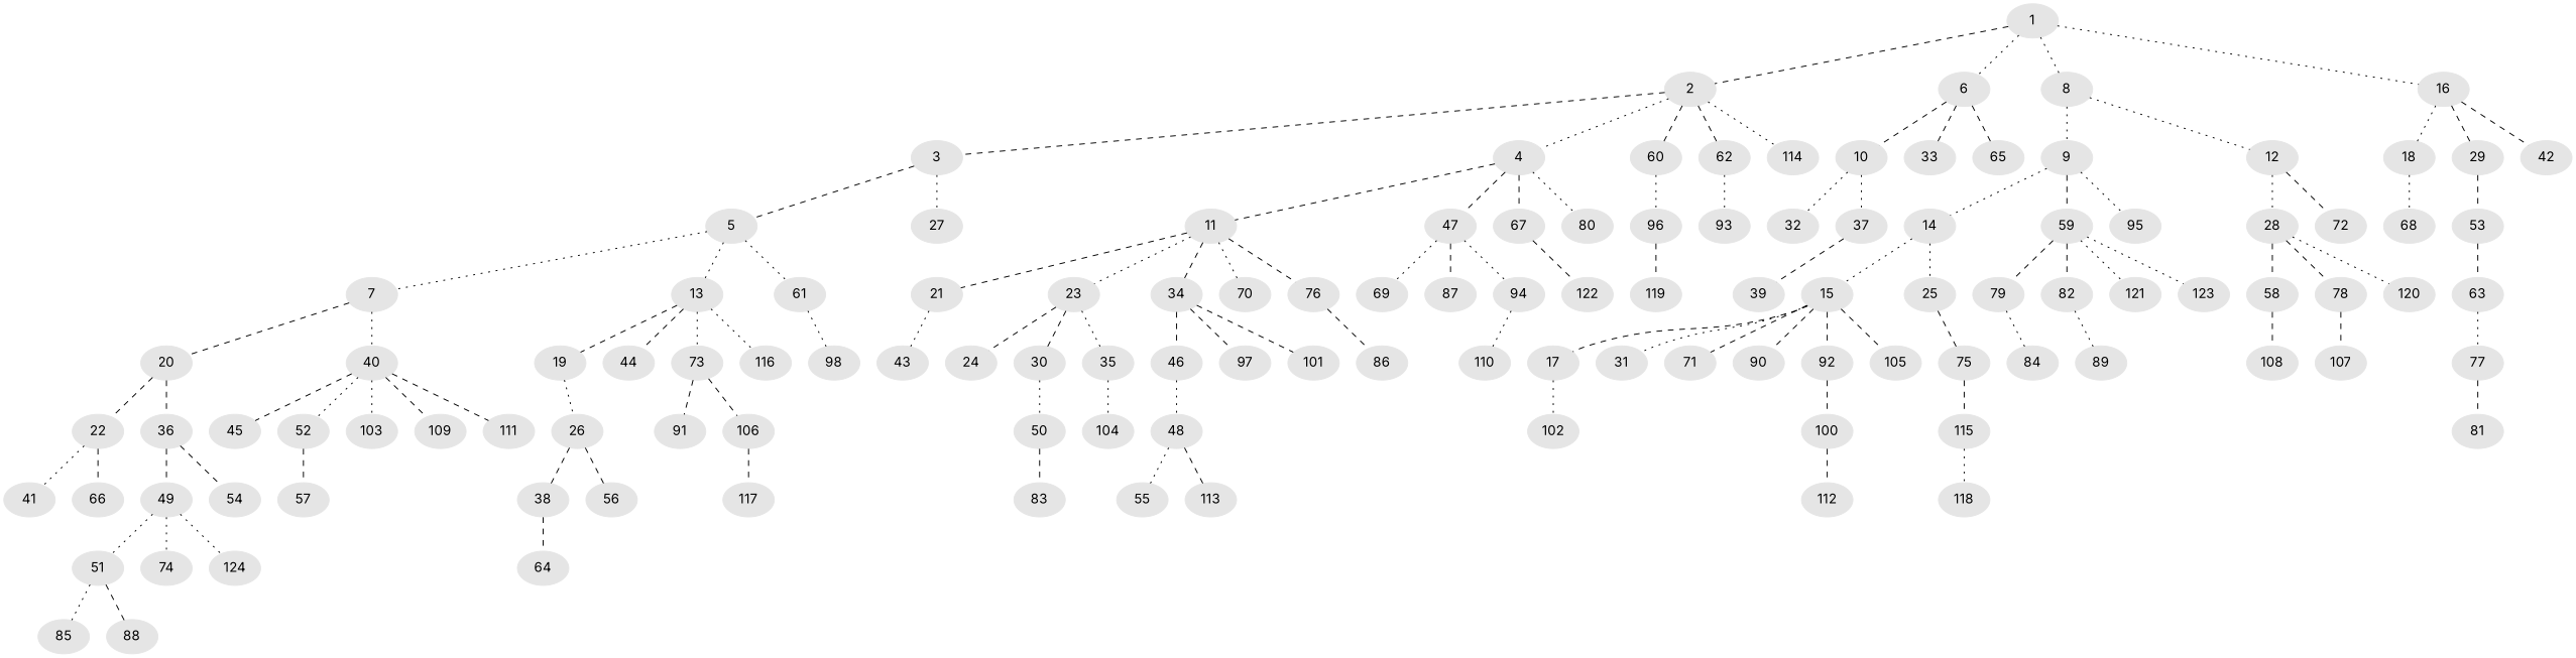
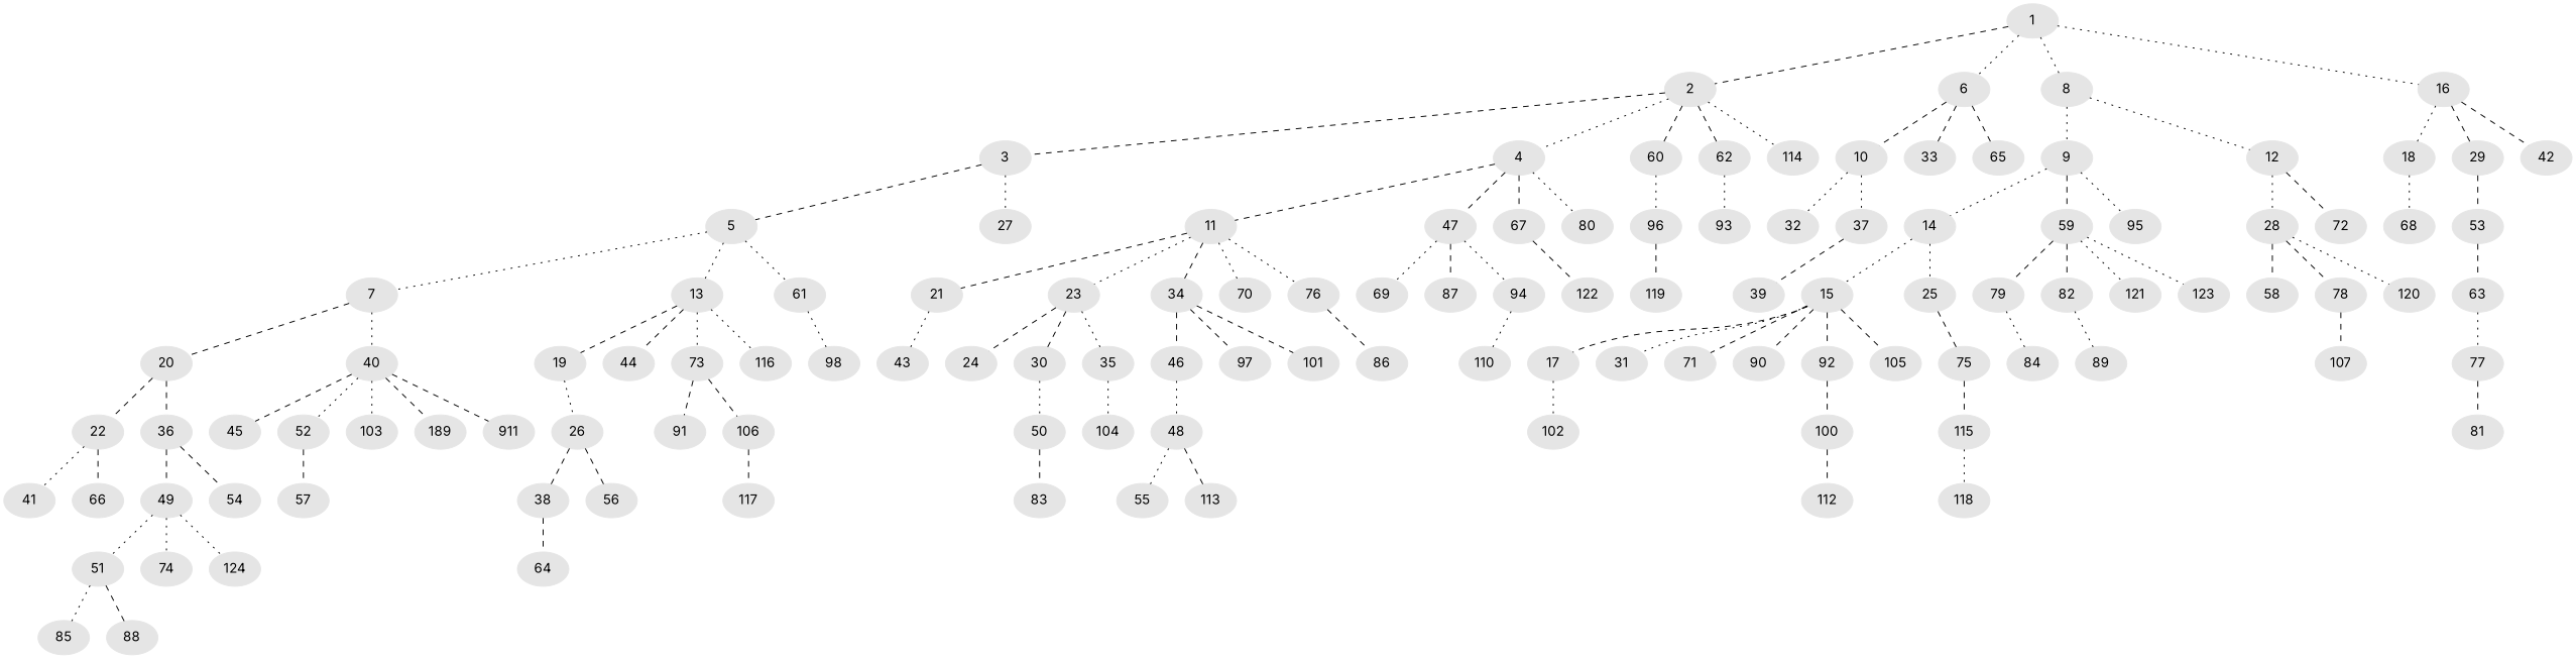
  graph {
    fontname=Inter
    node [color=gray90 fontname=Inter style=filled]
    edge [fontname=Inter style=dashed]
    1
    2
    6
    8
    16
    3
    4
    60
    62
    114
    10
    33
    65
    9
    12
    18
    29
    42
    5
    27
    11
    47
    67
    80
    96
    93
    7
    13
    61
    21
    23
    34
    70
    76
    69
    87
    94
    122
    20
    40
    19
    44
    73
    116
    98
    32
    37
    22
    36
    45
    52
    103
-   109
-   111
+   109 [label=189]
+   111 [label=911]
    14
    59
    95
    28
    72
    15
    25
    79
    82
    121
    123
    39
    43
    24
    30
    35
    46
    97
    101
    86
    58
    78
    120
    26
    91
    106
    17
    31
    71
    90
    92
    105
    75
    102
    100
    68
    53
    38
    56
    41
    66
    49
    54
    50
    104
    115
    64
-   108
    107
    63
    83
    48
    51
    74
    124
    57
    55
    113
    110
    85
    88
    77
    84
    89
    119
    81
    117
    118
    112
    1 -- 2
    1 -- 6 [style=dotted]
    1 -- 8 [style=dotted]
    1 -- 16 [style=dotted]
    2 -- 3
    2 -- 4 [style=dotted]
    2 -- 60
    2 -- 62
    2 -- 114 [style=dotted]
    6 -- 10
    6 -- 33
    6 -- 65
    8 -- 9 [style=dotted]
    8 -- 12 [style=dotted]
    16 -- 18 [style=dotted]
    16 -- 29
    16 -- 42
    3 -- 5
    3 -- 27 [style=dotted]
    4 -- 11
    4 -- 47
    4 -- 67
    4 -- 80 [style=dotted]
    60 -- 96 [style=dotted]
    62 -- 93 [style=dotted]
    10 -- 32 [style=dotted]
    10 -- 37 [style=dotted]
    9 -- 14 [style=dotted]
    9 -- 59
    9 -- 95 [style=dotted]
    12 -- 28 [style=dotted]
    12 -- 72
    18 -- 68 [style=dotted]
    29 -- 53
    5 -- 7 [style=dotted]
    5 -- 13 [style=dotted]
    5 -- 61 [style=dotted]
    11 -- 21
    11 -- 23 [style=dotted]
    11 -- 34
    11 -- 70 [style=dotted]
-   11 -- 76
+   11 -- 76 [style=dotted]
    47 -- 69 [style=dotted]
    47 -- 87
    47 -- 94 [style=dotted]
    67 -- 122
    96 -- 119
    7 -- 20
    7 -- 40 [style=dotted]
    13 -- 19
    13 -- 44
    13 -- 73 [style=dotted]
    13 -- 116 [style=dotted]
    61 -- 98 [style=dotted]
    21 -- 43 [style=dotted]
    23 -- 24
    23 -- 30
    23 -- 35 [style=dotted]
    34 -- 46
    34 -- 97
    34 -- 101
    76 -- 86
    94 -- 110 [style=dotted]
    20 -- 22
    20 -- 36
    40 -- 45
    40 -- 52 [style=dotted]
    40 -- 103 [style=dotted]
    40 -- 109
    40 -- 111
    19 -- 26 [style=dotted]
    73 -- 91
    73 -- 106
    37 -- 39
    22 -- 41 [style=dotted]
    22 -- 66
    36 -- 49
    36 -- 54
    52 -- 57
    14 -- 15 [style=dotted]
    14 -- 25 [style=dotted]
    59 -- 79
    59 -- 82
    59 -- 121 [style=dotted]
    59 -- 123 [style=dotted]
    28 -- 58
    28 -- 78
    28 -- 120 [style=dotted]
    15 -- 17
    15 -- 31 [style=dotted]
    15 -- 71
    15 -- 90
    15 -- 92
    15 -- 105
    25 -- 75
    79 -- 84 [style=dotted]
    82 -- 89 [style=dotted]
    30 -- 50 [style=dotted]
    35 -- 104 [style=dotted]
    46 -- 48 [style=dotted]
-   58 -- 108
    78 -- 107
    26 -- 38
    26 -- 56
    106 -- 117
    17 -- 102 [style=dotted]
    92 -- 100
    75 -- 115
    100 -- 112
    53 -- 63
    38 -- 64
    49 -- 51 [style=dotted]
    49 -- 74 [style=dotted]
    49 -- 124 [style=dotted]
    50 -- 83
    115 -- 118 [style=dotted]
    63 -- 77 [style=dotted]
    48 -- 55 [style=dotted]
    48 -- 113
    51 -- 85 [style=dotted]
    51 -- 88
    77 -- 81
  }
